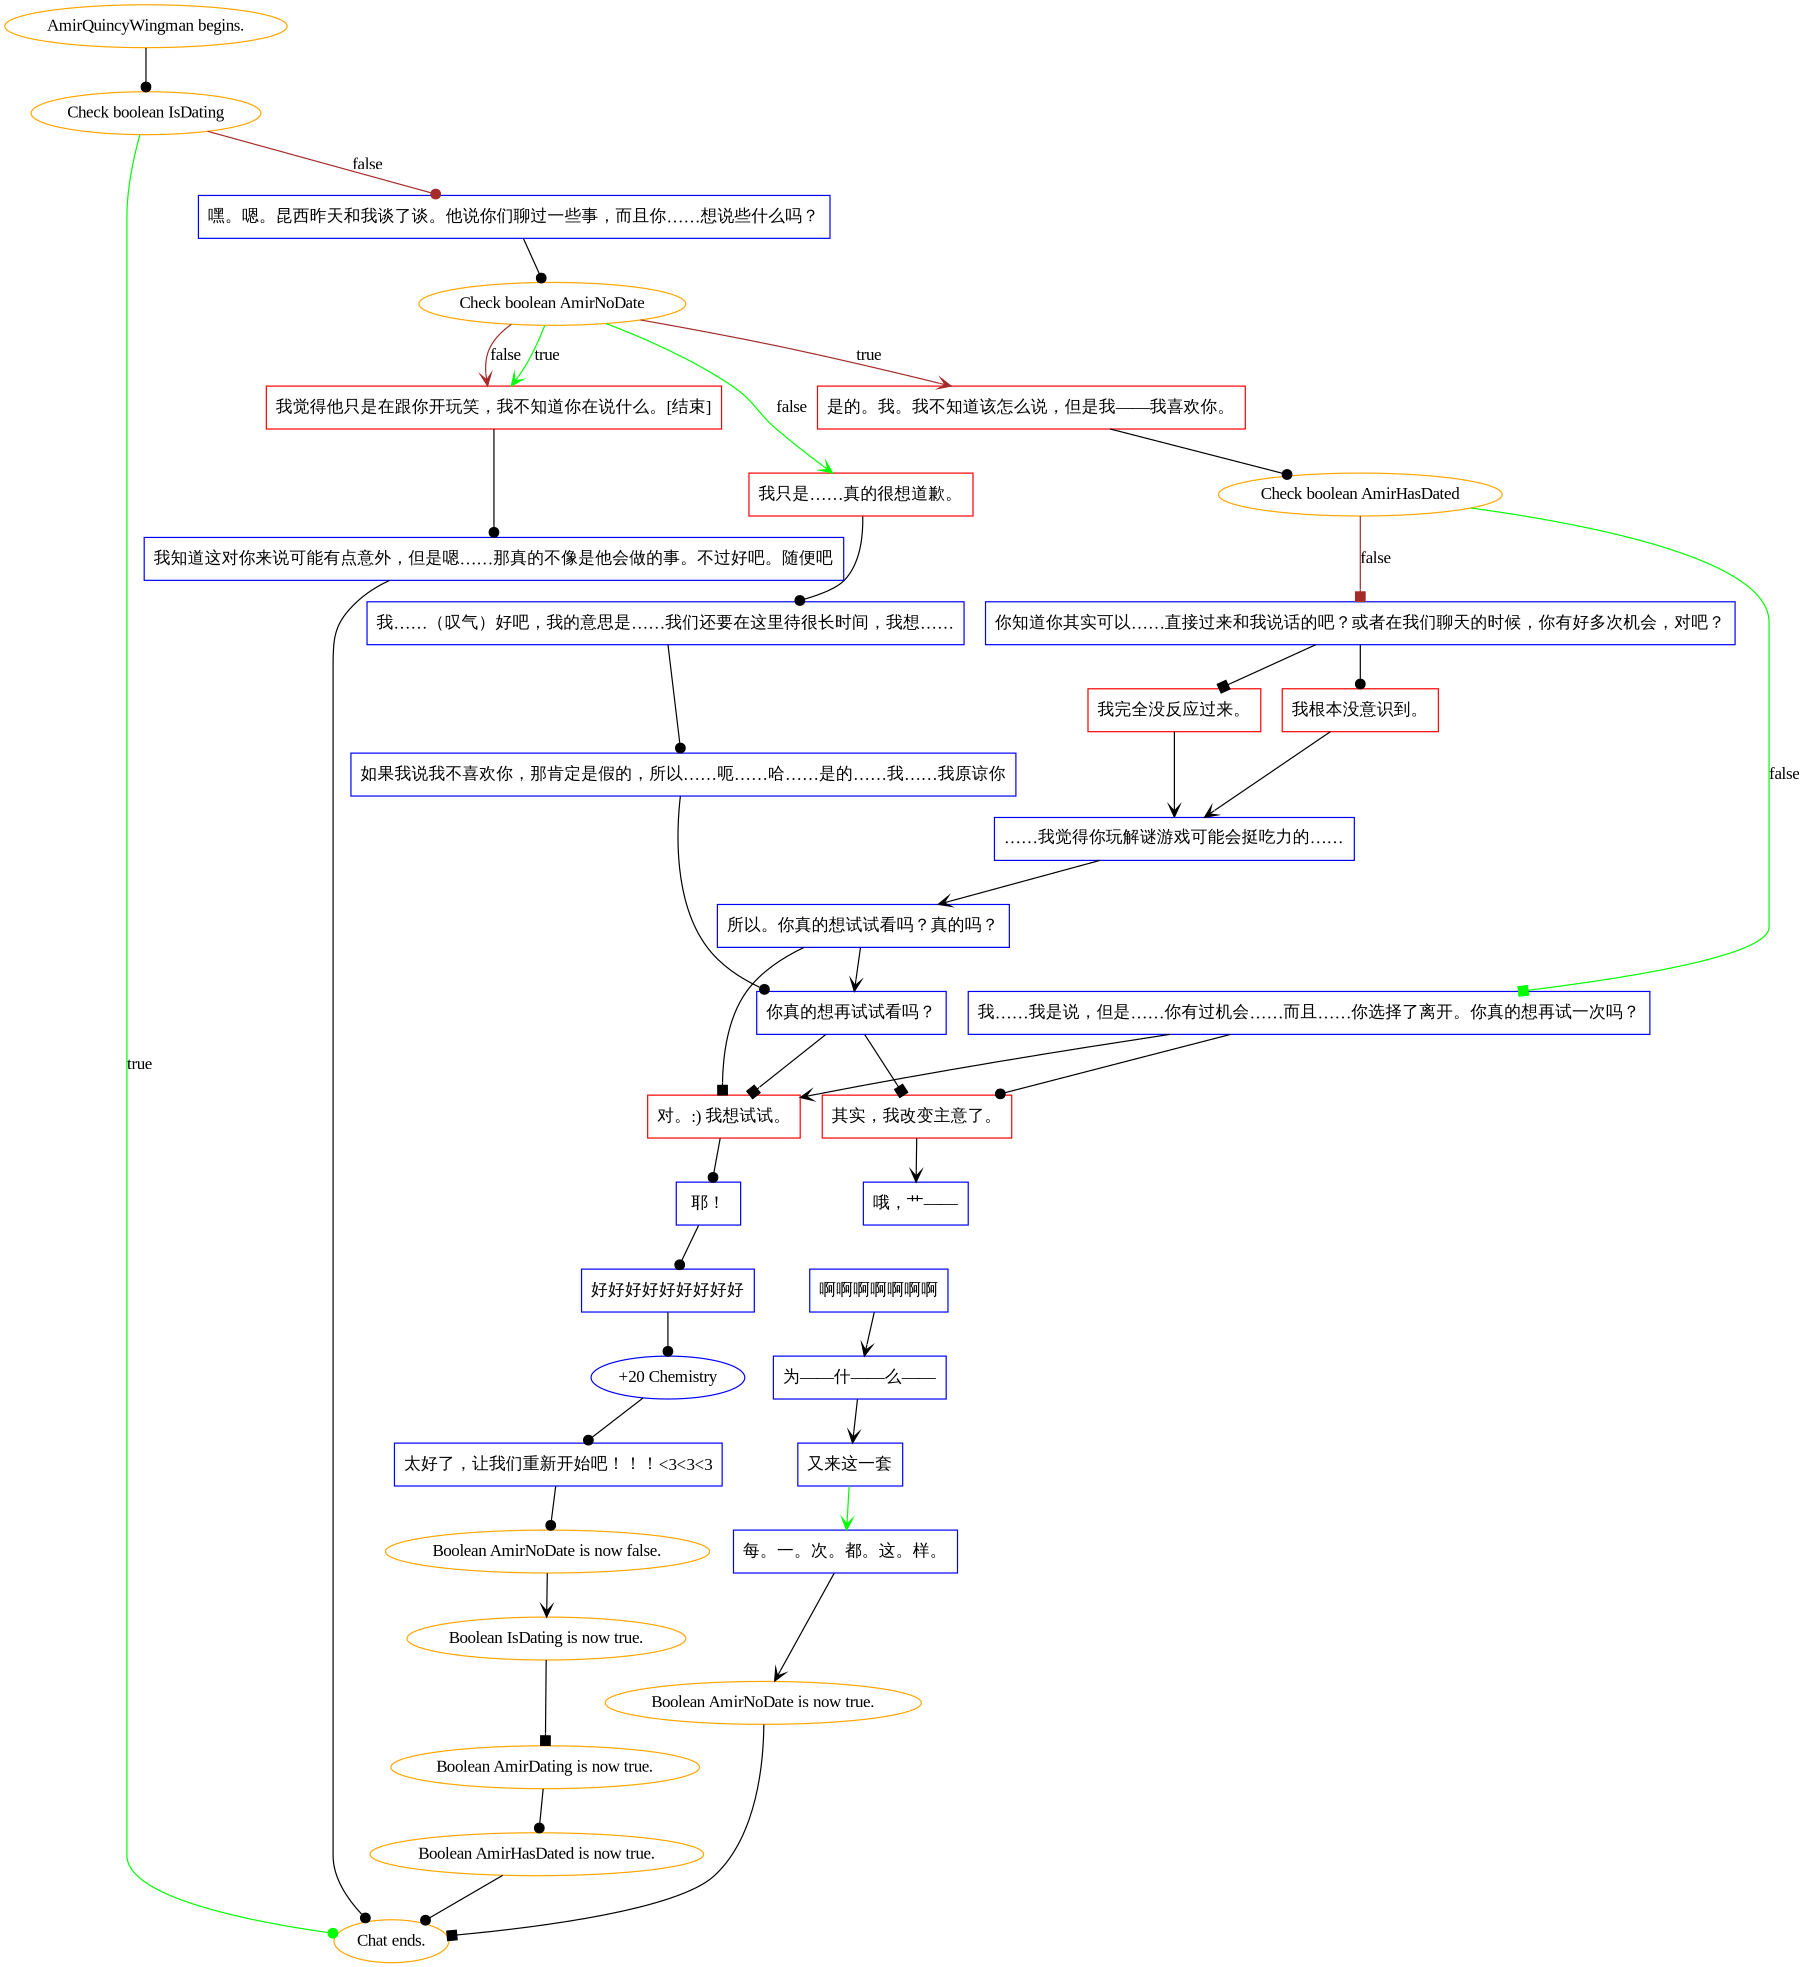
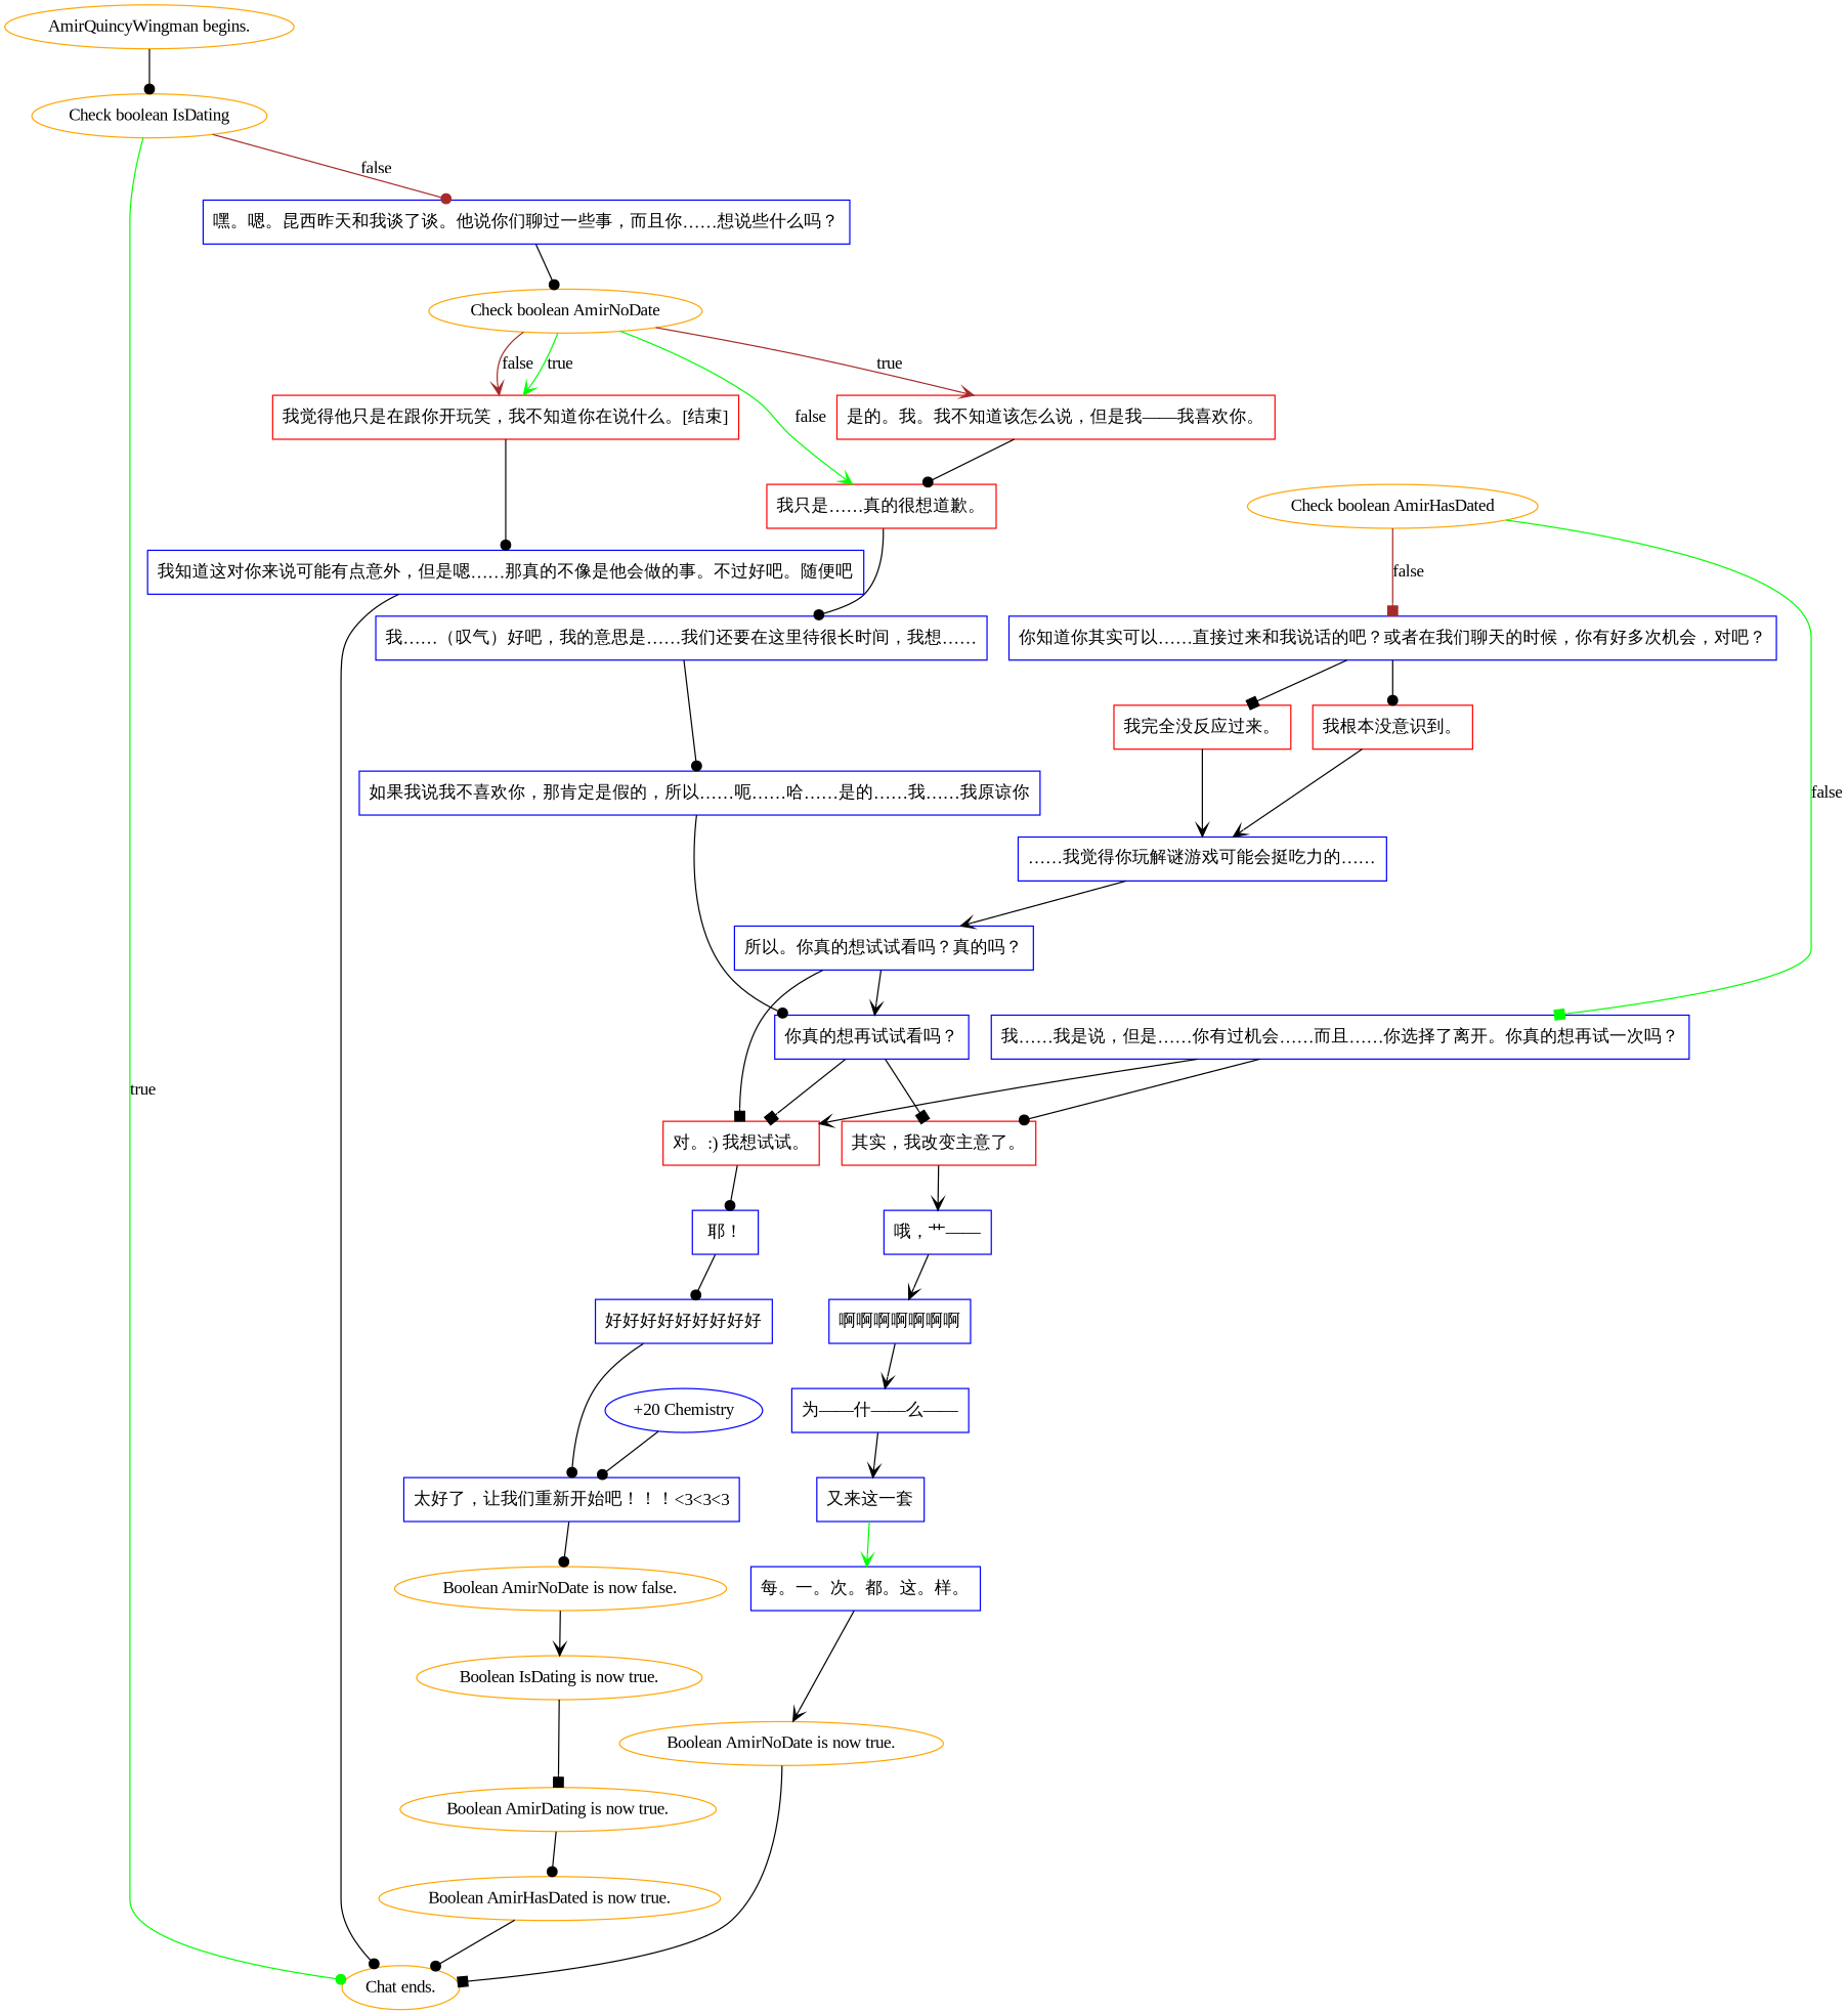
  digraph {
    fontname="Liberation Serif"
    node [color=blue fontname="Liberation Serif" shape=box]
    edge [arrowhead=dot fontname="Liberation Serif"]
    "AmirQuincyWingman begins." [color=orange shape=""]
    n2 [color=orange label="Check boolean IsDating" shape=""]
    "Chat ends." [color=orange shape=""]
    n4 [label="嘿。嗯。昆西昨天和我谈了谈。他说你们聊过一些事，而且你……想说些什么吗？"]
    n5 [color=orange label="Check boolean AmirNoDate" shape=""]
    n6 [color=red label="我只是……真的很想道歉。"]
    n7 [color=red label="我觉得他只是在跟你开玩笑，我不知道你在说什么。[结束]"]
    n8 [color=red label="是的。我。我不知道该怎么说，但是我——我喜欢你。"]
    n9 [label="我……（叹气）好吧，我的意思是……我们还要在这里待很长时间，我想……"]
    n10 [label="我知道这对你来说可能有点意外，但是嗯……那真的不像是他会做的事。不过好吧。随便吧"]
    n11 [color=orange label="Check boolean AmirHasDated" shape=""]
    n12 [label="如果我说我不喜欢你，那肯定是假的，所以……呃……哈……是的……我……我原谅你"]
    n13 [label="我……我是说，但是……你有过机会……而且……你选择了离开。你真的想再试一次吗？"]
    n14 [label="你知道你其实可以……直接过来和我说话的吧？或者在我们聊天的时候，你有好多次机会，对吧？"]
    n15 [label="你真的想再试试看吗？"]
    n16 [color=red label="对。:) 我想试试。"]
    n17 [color=red label="其实，我改变主意了。"]
    n18 [color=red label="我根本没意识到。"]
    n19 [color=red label="我完全没反应过来。"]
    n20 [label="耶！"]
    n21 [label="哦，艹——"]
    n22 [label="……我觉得你玩解谜游戏可能会挺吃力的……"]
    n23 [label="好好好好好好好好好"]
    n24 [label="啊啊啊啊啊啊啊"]
    n25 [label="所以。你真的想试试看吗？真的吗？"]
    n26 [label="+20 Chemistry" shape=""]
    n27 [label="为——什——么——"]
    n28 [label="太好了，让我们重新开始吧！！！<3<3<3"]
    n29 [label="又来这一套"]
    n30 [color=orange label="Boolean AmirNoDate is now false." shape=""]
    n31 [label="每。一。次。都。这。样。"]
    n32 [color=orange label="Boolean IsDating is now true." shape=""]
    n33 [color=orange label="Boolean AmirNoDate is now true." shape=""]
    n34 [color=orange label="Boolean AmirDating is now true." shape=""]
    n35 [color=orange label="Boolean AmirHasDated is now true." shape=""]
    "AmirQuincyWingman begins." -> n2
    n2 -> "Chat ends." [color=green label=true]
    n2 -> n4 [color=brown label=false]
    n4 -> n5
    n5 -> n6 [arrowhead=vee color=green label=false]
    n5 -> n7 [arrowhead=vee color=green label=true]
    n5 -> n7 [arrowhead=vee color=brown label=false]
    n5 -> n8 [arrowhead=vee color=brown label=true]
    n6 -> n9
    n7 -> n10
-   n8 -> n11
+   n8 -> n6
    n9 -> n12
    n10 -> "Chat ends."
    n11 -> n13 [arrowhead=box color=green label=false]
    n11 -> n14 [arrowhead=box color=brown label=false]
    n12 -> n15
    n13 -> n16 [arrowhead=vee]
    n13 -> n17
    n14 -> n18
    n14 -> n19 [arrowhead=box]
    n15 -> n16 [arrowhead=box]
    n15 -> n17 [arrowhead=box]
    n16 -> n20
    n17 -> n21 [arrowhead=vee]
    n18 -> n22 [arrowhead=vee]
    n19 -> n22 [arrowhead=vee]
    n20 -> n23
+   n21 -> n24 [arrowhead=vee]
    n22 -> n25 [arrowhead=vee]
-   n23 -> n26
+   n23 -> n28
    n24 -> n27 [arrowhead=vee]
    n25 -> n15 [arrowhead=vee]
    n25 -> n16 [arrowhead=box]
    n26 -> n28
    n27 -> n29 [arrowhead=vee]
    n28 -> n30
    n29 -> n31 [arrowhead=vee color=green]
    n30 -> n32 [arrowhead=vee]
    n31 -> n33 [arrowhead=vee]
    n32 -> n34 [arrowhead=box]
    n33 -> "Chat ends." [arrowhead=box]
    n34 -> n35
    n35 -> "Chat ends."
  }
